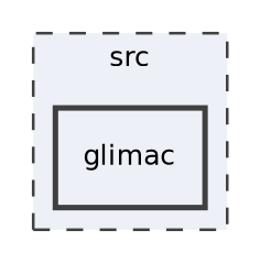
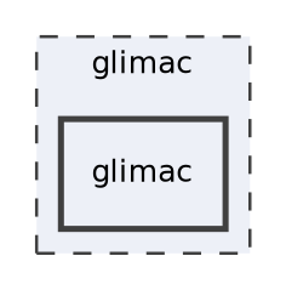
  digraph {
    compound=true
    n1 [color=grey25 fillcolor="#edf0f7" fontname=Helvetica fontsize=10 label=glimac shape=box style="filled,bold,"]
    subgraph cluster_1 {
      bgcolor="#edf0f7"
      fontname=Helvetica
      fontsize=10
-     label=src
+     label=glimac
      pencolor=grey25
      style="filled,dashed,"
      n1
    }
  }
